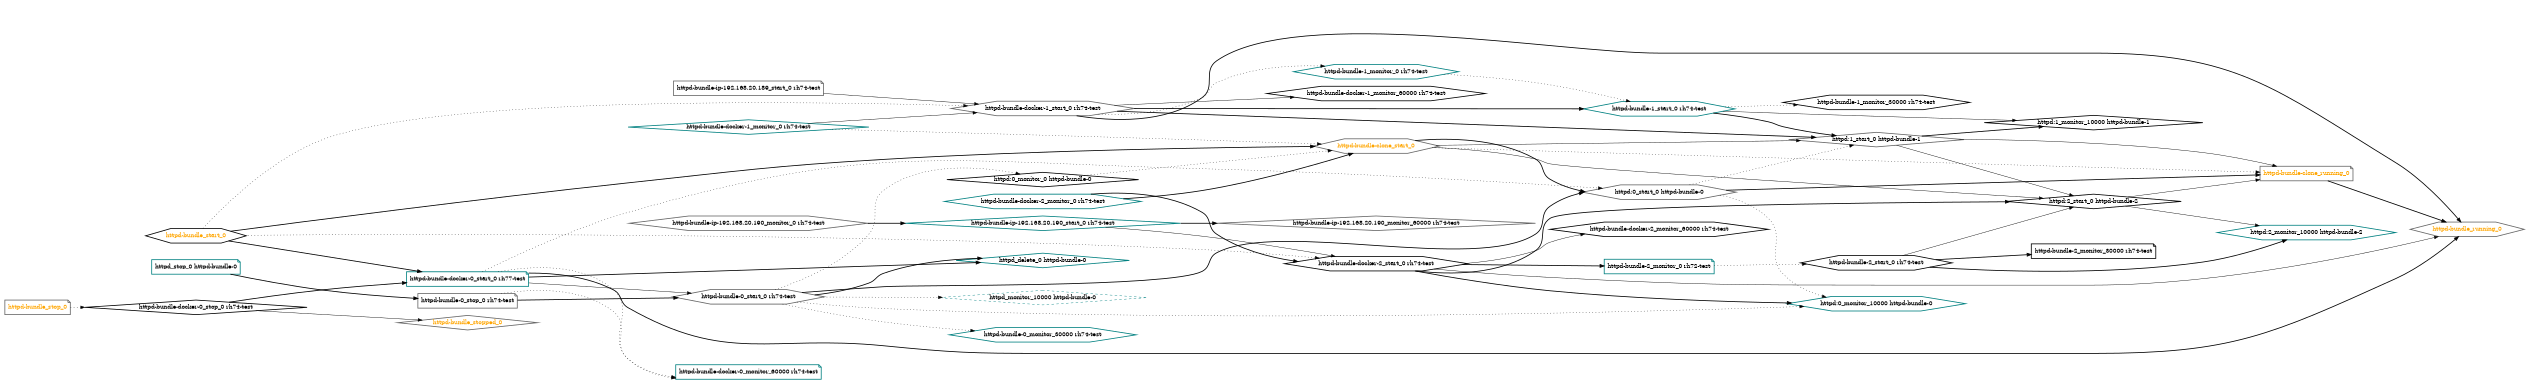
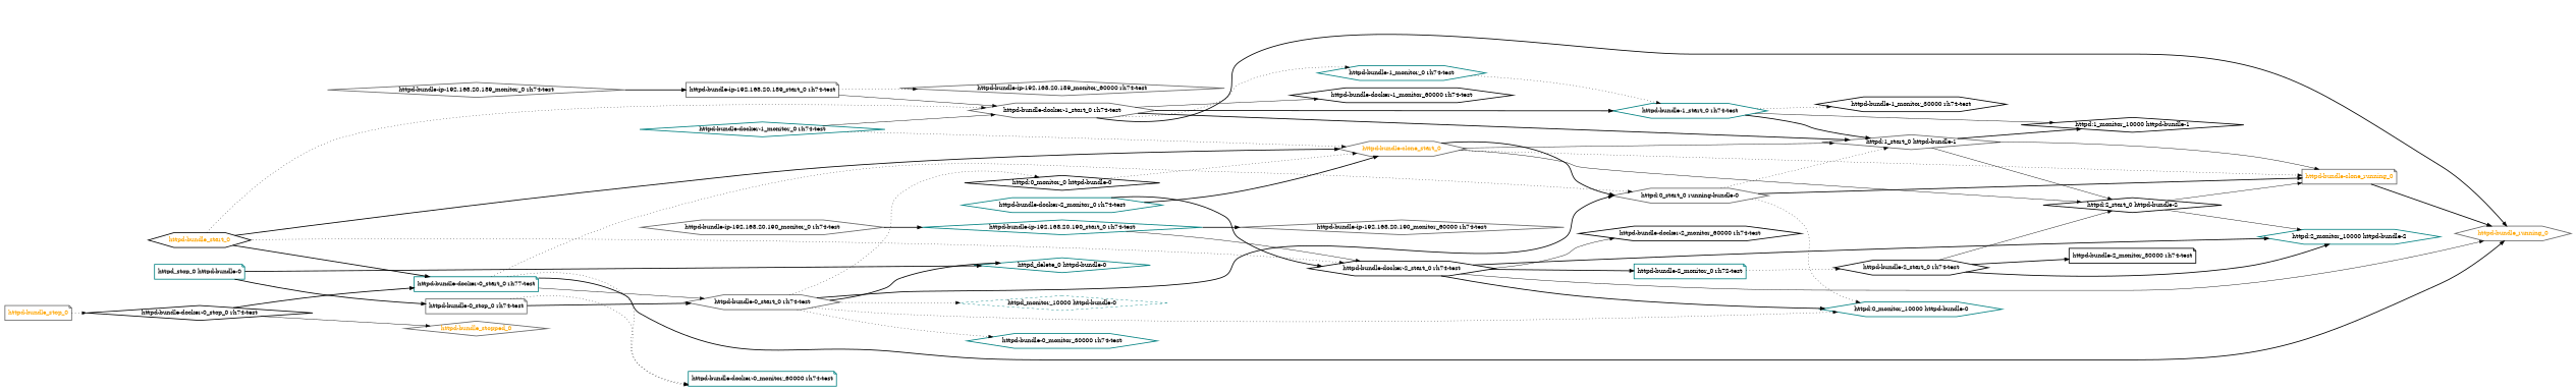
  digraph {
    rankdir=LR
    node [color=gray40 fontcolor=black shape=hexagon style=bold]
    edge [style=bold]
    "httpd-bundle-0_monitor_30000 rh74-test" [color=teal]
    "httpd-bundle-0_start_0 rh74-test"
    "httpd:0_monitor_0 httpd-bundle-0" [color=black shape=diamond]
    "httpd:0_monitor_10000 httpd-bundle-0" [color=teal]
-   "httpd:0_start_0 httpd-bundle-0"
+   "httpd:0_start_0 httpd-bundle-0" [label="httpd:0_start_0 running-bundle-0"]
    "httpd_delete_0 httpd-bundle-0" [color=teal shape=diamond]
    "httpd_monitor_10000 httpd-bundle-0" [color=teal shape=diamond style=dashed]
    "httpd-bundle-clone_start_0" [fontcolor=orange]
    "httpd:1_start_0 httpd-bundle-1" [shape=diamond]
    "httpd-bundle-clone_running_0" [fontcolor=orange shape=note]
    "httpd:2_start_0 httpd-bundle-2" [color=black shape=diamond]
    "httpd:1_monitor_10000 httpd-bundle-1" [color=black shape=diamond]
    "httpd-bundle_running_0" [fontcolor=orange]
    "httpd-bundle-0_stop_0 rh74-test" [shape=note]
    "httpd-bundle-docker-0_monitor_60000 rh74-test" [color=teal shape=note]
    "httpd-bundle-docker-0_stop_0 rh74-test" [color=black shape=diamond]
    n17 [color=teal label="httpd-bundle-docker-0_start_0 rh77-test" shape=note]
    "httpd-bundle_stopped_0" [fontcolor=orange shape=diamond]
    "httpd-bundle-1_monitor_0 rh74-test" [color=teal]
    "httpd-bundle-1_start_0 rh74-test" [color=teal]
    "httpd-bundle-1_monitor_30000 rh74-test" [color=black]
    "httpd:2_monitor_10000 httpd-bundle-2" [color=teal]
    n23 [color=teal label="httpd-bundle-2_monitor_0 rh72-test" shape=note]
    "httpd-bundle-2_start_0 rh74-test" [color=black]
    "httpd-bundle-2_monitor_30000 rh74-test" [color=black shape=note]
    "httpd-bundle-docker-1_monitor_0 rh74-test" [color=teal shape=diamond]
    "httpd-bundle-docker-1_start_0 rh74-test"
    "httpd-bundle-docker-1_monitor_60000 rh74-test" [color=black]
    "httpd-bundle-docker-2_monitor_0 rh74-test" [color=teal]
    "httpd-bundle-docker-2_start_0 rh74-test" [color=black]
    "httpd-bundle-docker-2_monitor_60000 rh74-test" [color=black]
+   "httpd-bundle-ip-192.168.20.189_monitor_0 rh74-test" [shape=diamond]
    "httpd-bundle-ip-192.168.20.189_start_0 rh74-test" [shape=note]
+   "httpd-bundle-ip-192.168.20.189_monitor_60000 rh74-test" [shape=diamond]
    "httpd-bundle-ip-192.168.20.190_start_0 rh74-test" [color=teal shape=diamond]
    "httpd-bundle-ip-192.168.20.190_monitor_0 rh74-test"
    "httpd-bundle-ip-192.168.20.190_monitor_60000 rh74-test" [shape=diamond]
    "httpd-bundle_start_0" [color=black fontcolor=orange]
    "httpd-bundle_stop_0" [fontcolor=orange shape=note]
    "httpd_stop_0 httpd-bundle-0" [color=teal shape=note]
    "httpd-bundle-0_start_0 rh74-test" -> "httpd-bundle-0_monitor_30000 rh74-test" [style=dotted]
    "httpd-bundle-0_start_0 rh74-test" -> "httpd:0_monitor_0 httpd-bundle-0" [style=dotted]
    "httpd-bundle-0_start_0 rh74-test" -> "httpd:0_monitor_10000 httpd-bundle-0" [style=dotted]
    "httpd-bundle-0_start_0 rh74-test" -> "httpd:0_start_0 httpd-bundle-0"
    "httpd-bundle-0_start_0 rh74-test" -> "httpd_delete_0 httpd-bundle-0"
    "httpd-bundle-0_start_0 rh74-test" -> "httpd_monitor_10000 httpd-bundle-0" [style=dotted]
    "httpd:0_monitor_0 httpd-bundle-0" -> "httpd-bundle-clone_start_0" [style=dotted]
    "httpd:0_start_0 httpd-bundle-0" -> "httpd:0_monitor_10000 httpd-bundle-0" [style=dotted]
    "httpd:0_start_0 httpd-bundle-0" -> "httpd:1_start_0 httpd-bundle-1" [style=dotted]
    "httpd:0_start_0 httpd-bundle-0" -> "httpd-bundle-clone_running_0"
    "httpd-bundle-clone_start_0" -> "httpd:0_start_0 httpd-bundle-0"
    "httpd-bundle-clone_start_0" -> "httpd:1_start_0 httpd-bundle-1" [style=solid]
    "httpd-bundle-clone_start_0" -> "httpd-bundle-clone_running_0" [style=dotted]
    "httpd-bundle-clone_start_0" -> "httpd:2_start_0 httpd-bundle-2" [style=solid]
    "httpd:1_start_0 httpd-bundle-1" -> "httpd-bundle-clone_running_0" [style=solid]
    "httpd:1_start_0 httpd-bundle-1" -> "httpd:2_start_0 httpd-bundle-2" [style=solid]
    "httpd:1_start_0 httpd-bundle-1" -> "httpd:1_monitor_10000 httpd-bundle-1"
    "httpd-bundle-clone_running_0" -> "httpd-bundle_running_0"
    "httpd:2_start_0 httpd-bundle-2" -> "httpd-bundle-clone_running_0" [style=solid]
    "httpd:2_start_0 httpd-bundle-2" -> "httpd:2_monitor_10000 httpd-bundle-2" [style=solid]
    "httpd-bundle-0_stop_0 rh74-test" -> "httpd-bundle-0_start_0 rh74-test"
    "httpd-bundle-0_stop_0 rh74-test" -> "httpd-bundle-docker-0_monitor_60000 rh74-test" [style=dotted]
    "httpd-bundle-docker-0_stop_0 rh74-test" -> n17
    "httpd-bundle-docker-0_stop_0 rh74-test" -> "httpd-bundle_stopped_0" [style=solid]
    n17 -> "httpd-bundle-0_start_0 rh74-test" [style=solid]
    n17 -> "httpd:0_start_0 httpd-bundle-0" [style=dotted]
    n17 -> "httpd-bundle_running_0"
    n17 -> "httpd-bundle-docker-0_monitor_60000 rh74-test" [style=dotted]
    "httpd-bundle-1_monitor_0 rh74-test" -> "httpd-bundle-1_start_0 rh74-test" [style=dotted]
    "httpd-bundle-1_start_0 rh74-test" -> "httpd:1_start_0 httpd-bundle-1"
    "httpd-bundle-1_start_0 rh74-test" -> "httpd:1_monitor_10000 httpd-bundle-1" [style=solid]
    "httpd-bundle-1_start_0 rh74-test" -> "httpd-bundle-1_monitor_30000 rh74-test" [style=dotted]
    n23 -> "httpd-bundle-2_start_0 rh74-test" [style=dotted]
    "httpd-bundle-2_start_0 rh74-test" -> "httpd:2_start_0 httpd-bundle-2" [style=solid]
    "httpd-bundle-2_start_0 rh74-test" -> "httpd:2_monitor_10000 httpd-bundle-2"
    "httpd-bundle-2_start_0 rh74-test" -> "httpd-bundle-2_monitor_30000 rh74-test"
    "httpd-bundle-docker-1_monitor_0 rh74-test" -> "httpd-bundle-clone_start_0" [style=dotted]
    "httpd-bundle-docker-1_monitor_0 rh74-test" -> "httpd-bundle-docker-1_start_0 rh74-test" [style=solid]
    "httpd-bundle-docker-1_start_0 rh74-test" -> "httpd:1_start_0 httpd-bundle-1"
    "httpd-bundle-docker-1_start_0 rh74-test" -> "httpd-bundle_running_0"
    "httpd-bundle-docker-1_start_0 rh74-test" -> "httpd-bundle-1_monitor_0 rh74-test" [style=dotted]
    "httpd-bundle-docker-1_start_0 rh74-test" -> "httpd-bundle-1_start_0 rh74-test"
    "httpd-bundle-docker-1_start_0 rh74-test" -> "httpd-bundle-docker-1_monitor_60000 rh74-test" [style=solid]
    "httpd-bundle-docker-2_monitor_0 rh74-test" -> "httpd-bundle-clone_start_0"
    "httpd-bundle-docker-2_monitor_0 rh74-test" -> "httpd-bundle-docker-2_start_0 rh74-test"
    "httpd-bundle-docker-2_start_0 rh74-test" -> "httpd:0_monitor_10000 httpd-bundle-0"
-   "httpd-bundle-docker-2_start_0 rh74-test" -> "httpd:2_start_0 httpd-bundle-2"
+   "httpd-bundle-docker-2_start_0 rh74-test" -> "httpd:2_monitor_10000 httpd-bundle-2"
    "httpd-bundle-docker-2_start_0 rh74-test" -> "httpd-bundle_running_0" [style=solid]
    "httpd-bundle-docker-2_start_0 rh74-test" -> n23
    "httpd-bundle-docker-2_start_0 rh74-test" -> "httpd-bundle-docker-2_monitor_60000 rh74-test" [style=solid]
+   "httpd-bundle-ip-192.168.20.189_monitor_0 rh74-test" -> "httpd-bundle-ip-192.168.20.189_start_0 rh74-test"
    "httpd-bundle-ip-192.168.20.189_start_0 rh74-test" -> "httpd-bundle-docker-1_start_0 rh74-test" [style=solid]
+   "httpd-bundle-ip-192.168.20.189_start_0 rh74-test" -> "httpd-bundle-ip-192.168.20.189_monitor_60000 rh74-test" [style=dotted]
    "httpd-bundle-ip-192.168.20.190_start_0 rh74-test" -> "httpd-bundle-docker-2_start_0 rh74-test" [style=solid]
    "httpd-bundle-ip-192.168.20.190_start_0 rh74-test" -> "httpd-bundle-ip-192.168.20.190_monitor_60000 rh74-test"
    "httpd-bundle-ip-192.168.20.190_monitor_0 rh74-test" -> "httpd-bundle-ip-192.168.20.190_start_0 rh74-test"
    "httpd-bundle_start_0" -> "httpd-bundle-clone_start_0"
    "httpd-bundle_start_0" -> n17
    "httpd-bundle_start_0" -> "httpd-bundle-docker-1_start_0 rh74-test" [style=dotted]
    "httpd-bundle_start_0" -> "httpd-bundle-docker-2_start_0 rh74-test" [style=dotted]
    "httpd-bundle_stop_0" -> "httpd-bundle-docker-0_stop_0 rh74-test" [style=dotted]
-   n17 -> "httpd_delete_0 httpd-bundle-0"
+   "httpd_stop_0 httpd-bundle-0" -> "httpd_delete_0 httpd-bundle-0"
    "httpd_stop_0 httpd-bundle-0" -> "httpd-bundle-0_stop_0 rh74-test"
  }
